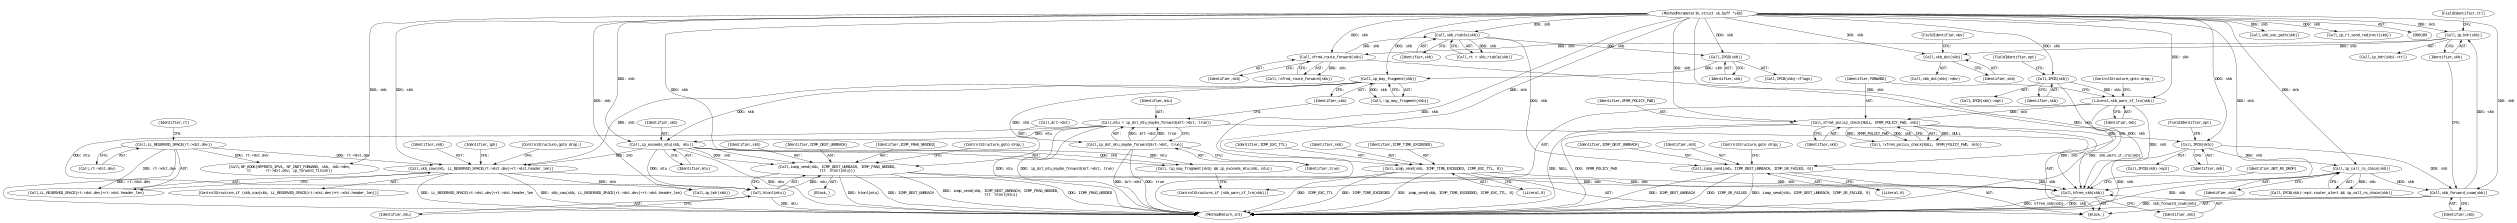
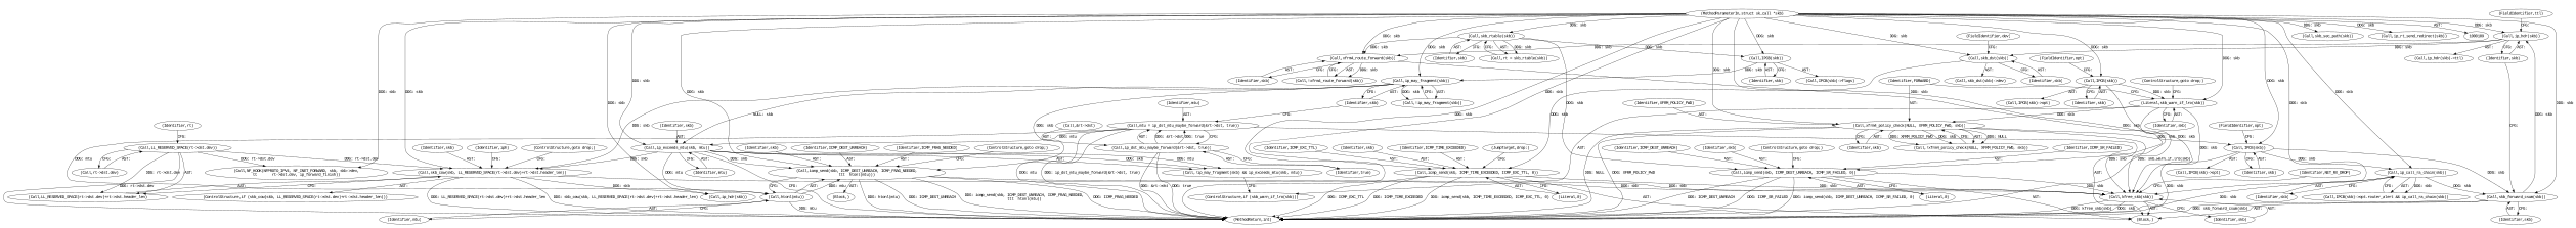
  digraph {
    fontname="Liberation Mono"
    node [fontname="Liberation Mono"]
    edge [fontname="Liberation Mono"]
    n1 [label="(Call,kfree_skb(skb))"]
    n2 [label="(Identifier,skb)"]
    n3 [label="(MethodReturn,int)"]
    n4 [label="(Block,)"]
    n5 [label="(Call,skb_cow(skb, LL_RESERVED_SPACE(rt->dst.dev)+rt->dst.header_len))"]
    n6 [label="(ControlStructure,if (skb_cow(skb, LL_RESERVED_SPACE(rt->dst.dev)+rt->dst.header_len)))"]
    n7 [label="(Call,ip_hdr(skb))"]
    n8 [label="(Call,LL_RESERVED_SPACE(rt->dst.dev)+rt->dst.header_len)"]
    n9 [label="(Call,ip_exceeds_mtu(skb, mtu))"]
    n10 [label="(Call,icmp_send(skb, ICMP_DEST_UNREACH, ICMP_FRAG_NEEDED,\n\t\t\t  htonl(mtu)))"]
    n11 [label="(Call,htonl(mtu))"]
    n12 [label="(Identifier,mtu)"]
    n13 [label="(Call,!ip_may_fragment(skb) && ip_exceeds_mtu(skb, mtu))"]
    n14 [label="(Block,)"]
    n15 [label="(Identifier,mtu)"]
    n16 [label="(ControlStructure,if (skb_warn_if_lro(skb)))"]
    n17 [label="(Call,ip_may_fragment(skb))"]
    n18 [label="(Call,!ip_may_fragment(skb))"]
    n19 [label="(Identifier,skb)"]
    n20 [label="(Call,mtu = ip_dst_mtu_maybe_forward(&rt->dst, true))"]
    n21 [label="(Call,IPCB(skb))"]
    n22 [label="(Identifier,skb)"]
    n23 [label="(Call,IPCB(skb)->flags)"]
    n24 [label="(Call,skb_rtable(skb))"]
    n25 [label="(Call,icmp_send(skb, ICMP_DEST_UNREACH, ICMP_SR_FAILED, 0))"]
    n26 [label="(Identifier,skb)"]
    n27 [label="(Call,rt = skb_rtable(skb))"]
    n28 [label="(Literal,0)"]
    n29 [label="(Call,xfrm4_route_forward(skb))"]
    n30 [label="(Identifier,skb)"]
    n31 [label="(Call,!xfrm4_route_forward(skb))"]
    n32 [label="(Call,ip_hdr(skb))"]
    n33 [label="(Call,skb_dst(skb))"]
    n34 [label="(Identifier,skb)"]
    n35 [label="(Call,ip_hdr(skb)->ttl)"]
    n36 [label="(Call,icmp_send(skb, ICMP_TIME_EXCEEDED, ICMP_EXC_TTL, 0))"]
    n37 [label="(Call,skb_dst(skb)->dev)"]
    n38 [label="(Identifier,skb)"]
    n39 [label="(Call,skb_forward_csum(skb))"]
    n40 [label="(Identifier,skb)"]
    n41 [label="(Call,ip_call_ra_chain(skb))"]
    n42 [label="(Call,IPCB(skb)->opt.router_alert && ip_call_ra_chain(skb))"]
    n43 [label="(Identifier,skb)"]
    n44 [label="(Call,IPCB(skb))"]
    n45 [label="(Call,IPCB(skb)->opt)"]
    n46 [label="(Identifier,skb)"]
    n47 [label="(Call,xfrm4_policy_check(NULL, XFRM_POLICY_FWD, skb))"]
    n48 [label="(Identifier,skb)"]
    n49 [label="(Call,!xfrm4_policy_check(NULL, XFRM_POLICY_FWD, skb))"]
    n50 [label="(Literal,skb_warn_if_lro(skb))"]
    n51 [label="(Identifier,skb)"]
    n52 [label="(Call,IPCB(skb))"]
    n53 [label="(Call,IPCB(skb)->opt)"]
    n54 [label="(Identifier,skb)"]
-   n55 [label="(MethodParameterIn,struct sk_buff *skb)"]
+   n55 [label="(MethodParameterIn,struct sk_call *skb)"]
    n56 [label="(Call,NF_HOOK(NFPROTO_IPV4, NF_INET_FORWARD, skb, skb->dev,\n\t\t       rt->dst.dev, ip_forward_finish))"]
    n57 [label="(Call,skb_sec_path(skb))"]
    n58 [label="(Call,ip_rt_send_redirect(skb))"]
    1000109
    n60 [label="(Literal,0)"]
    n61 [label="(Call,ip_dst_mtu_maybe_forward(&rt->dst, true))"]
    n62 [label="(Identifier,true)"]
    n63 [label="(Call,LL_RESERVED_SPACE(rt->dst.dev))"]
    n64 [label="(Call,rt->dst.dev)"]
    n65 [label="(FieldIdentifier,dev)"]
    n66 [label="(FieldIdentifier,ttl)"]
    n67 [label="(Identifier,ICMP_EXC_TTL)"]
    n68 [label="(Identifier,skb)"]
    n69 [label="(Identifier,skb)"]
+   n70 [label="(Identifier,ICMP_SR_FAILED)"]
    n71 [label="(Identifier,rt)"]
    n72 [label="(Identifier,XFRM_POLICY_FWD)"]
    n73 [label="(Identifier,ICMP_TIME_EXCEEDED)"]
    n74 [label="(Identifier,ICMP_DEST_UNREACH)"]
    n75 [label="(ControlStructure,goto drop;)"]
    n76 [label="(Identifier,ICMP_DEST_UNREACH)"]
    n77 [label="(Identifier,skb)"]
    n78 [label="(ControlStructure,goto drop;)"]
+   n79 [label="(JumpTarget,drop:)"]
    n80 [label="(FieldIdentifier,opt)"]
    n81 [label="(FieldIdentifier,opt)"]
    n82 [label="(Identifier,ICMP_FRAG_NEEDED)"]
    n83 [label="(Call,&rt->dst)"]
    n84 [label="(Identifier,FORWARD)"]
    n85 [label="(Identifier,skb)"]
    n86 [label="(ControlStructure,goto drop;)"]
    n87 [label="(Identifier,skb)"]
    n88 [label="(Identifier,iph)"]
    n89 [label="(Identifier,NET_RX_DROP)"]
    n90 [label="(Identifier,mtu)"]
    n91 [label="(ControlStructure,goto drop;)"]
    n1 -> n2 [label="CFG: "]
    n1 -> n3 [label="DDG: kfree_skb(skb)"]
    n1 -> n3 [label="DDG: skb"]
    n1 -> n4 [label="AST: "]
    n2 -> n1 [label="AST: "]
    n5 -> n1 [label="DDG: skb"]
    n5 -> n3 [label="DDG: LL_RESERVED_SPACE(rt->dst.dev)+rt->dst.header_len"]
    n5 -> n3 [label="DDG: skb_cow(skb, LL_RESERVED_SPACE(rt->dst.dev)+rt->dst.header_len)"]
    n5 -> n6 [label="AST: "]
    n5 -> n7 [label="DDG: skb"]
    n5 -> n8 [label="CFG: "]
    n8 -> n5 [label="AST: "]
-   n9 -> n3 [label="DDG: mtu"]
+   n9 -> n3 [label="CFG: "]
    n9 -> n5 [label="DDG: skb"]
    n9 -> n10 [label="DDG: skb"]
    n9 -> n11 [label="DDG: mtu"]
    n9 -> n12 [label="CFG: "]
    n9 -> n13 [label="AST: "]
    n9 -> n13 [label="DDG: skb"]
    n9 -> n13 [label="DDG: mtu"]
    n10 -> n1 [label="DDG: skb"]
    n10 -> n3 [label="DDG: htonl(mtu)"]
    n10 -> n3 [label="DDG: ICMP_DEST_UNREACH"]
    n10 -> n3 [label="DDG: icmp_send(skb, ICMP_DEST_UNREACH, ICMP_FRAG_NEEDED,\n\t\t\t  htonl(mtu))"]
    n10 -> n3 [label="DDG: ICMP_FRAG_NEEDED"]
    n10 -> n11 [label="CFG: "]
    n10 -> n14 [label="AST: "]
    n11 -> n3 [label="DDG: mtu"]
    n11 -> n10 [label="AST: "]
    n11 -> n10 [label="DDG: mtu"]
    n11 -> n15 [label="CFG: "]
    n12 -> n9 [label="AST: "]
    n13 -> n16 [label="CFG: "]
    n15 -> n11 [label="AST: "]
    n17 -> n5 [label="DDG: skb"]
-   n17 -> n9 [label="DDG: skb"]
+   n17 -> n9 [label="NULL: skb"]
    n17 -> n10 [label="DDG: skb"]
    n17 -> n18 [label="AST: "]
    n17 -> n18 [label="DDG: skb"]
    n17 -> n19 [label="CFG: "]
    n18 -> n17 [label="CFG: "]
    n19 -> n17 [label="AST: "]
    n19 -> n20 [label="CFG: "]
    n20 -> n3 [label="DDG: mtu"]
    n20 -> n3 [label="DDG: ip_dst_mtu_maybe_forward(&rt->dst, true)"]
    n20 -> n4 [label="AST: "]
    n20 -> n9 [label="DDG: mtu"]
    n20 -> n11 [label="DDG: mtu"]
    n20 -> n61 [label="CFG: "]
    n21 -> n17 [label="DDG: skb"]
    n21 -> n22 [label="CFG: "]
    n21 -> n23 [label="AST: "]
    n22 -> n21 [label="AST: "]
    n24 -> n21 [label="DDG: skb"]
    n24 -> n25 [label="DDG: skb"]
    n24 -> n26 [label="CFG: "]
    n24 -> n27 [label="AST: "]
    n24 -> n27 [label="DDG: skb"]
    n25 -> n1 [label="DDG: skb"]
    n25 -> n3 [label="DDG: ICMP_SR_FAILED"]
    n25 -> n3 [label="DDG: icmp_send(skb, ICMP_DEST_UNREACH, ICMP_SR_FAILED, 0)"]
    n25 -> n3 [label="DDG: ICMP_DEST_UNREACH"]
    n25 -> n4 [label="AST: "]
    n25 -> n28 [label="CFG: "]
    n26 -> n24 [label="AST: "]
    n27 -> n24 [label="CFG: "]
    n28 -> n25 [label="AST: "]
    n29 -> n1 [label="DDG: skb"]
-   n29 -> n24 [label="DDG: skb"]
+   n24 -> n29 [label="DDG: skb"]
    n29 -> n30 [label="CFG: "]
    n29 -> n31 [label="AST: "]
    n29 -> n31 [label="DDG: skb"]
    n30 -> n29 [label="AST: "]
    n31 -> n29 [label="CFG: "]
    n32 -> n29 [label="DDG: skb"]
    n32 -> n33 [label="DDG: skb"]
    n32 -> n34 [label="CFG: "]
    n32 -> n35 [label="AST: "]
+   n33 -> n36 [label="DDG: skb"]
    n33 -> n37 [label="AST: "]
    n33 -> n38 [label="CFG: "]
    n34 -> n32 [label="AST: "]
    n34 -> n39 [label="CFG: "]
    n36 -> n1 [label="DDG: skb"]
    n36 -> n3 [label="DDG: ICMP_EXC_TTL"]
    n36 -> n3 [label="DDG: ICMP_TIME_EXCEEDED"]
    n36 -> n3 [label="DDG: icmp_send(skb, ICMP_TIME_EXCEEDED, ICMP_EXC_TTL, 0)"]
    n36 -> n4 [label="AST: "]
    n36 -> n60 [label="CFG: "]
    n38 -> n33 [label="AST: "]
    n39 -> n3 [label="DDG: skb_forward_csum(skb)"]
    n39 -> n4 [label="AST: "]
    n39 -> n32 [label="DDG: skb"]
    n39 -> n40 [label="CFG: "]
    n40 -> n39 [label="AST: "]
    n41 -> n3 [label="DDG: skb"]
    n41 -> n39 [label="DDG: skb"]
    n41 -> n42 [label="AST: "]
    n41 -> n42 [label="DDG: skb"]
    n41 -> n43 [label="CFG: "]
    n42 -> n41 [label="CFG: "]
    n43 -> n41 [label="AST: "]
    n44 -> n3 [label="DDG: skb"]
    n44 -> n39 [label="DDG: skb"]
    n44 -> n41 [label="DDG: skb"]
    n44 -> n45 [label="AST: "]
    n44 -> n46 [label="CFG: "]
    n46 -> n44 [label="AST: "]
    n47 -> n1 [label="DDG: skb"]
    n47 -> n3 [label="DDG: XFRM_POLICY_FWD"]
    n47 -> n3 [label="DDG: NULL"]
    n47 -> n44 [label="DDG: skb"]
    n47 -> n48 [label="CFG: "]
    n47 -> n49 [label="AST: "]
    n47 -> n49 [label="DDG: NULL"]
    n47 -> n49 [label="DDG: XFRM_POLICY_FWD"]
    n47 -> n49 [label="DDG: skb"]
    n48 -> n47 [label="AST: "]
    n49 -> n47 [label="CFG: "]
    n50 -> n1 [label="DDG: skb"]
    n50 -> n3 [label="DDG: skb_warn_if_lro(skb)"]
    n50 -> n16 [label="AST: "]
    n50 -> n47 [label="DDG: skb"]
    n50 -> n51 [label="CFG: "]
    n51 -> n50 [label="AST: "]
    n52 -> n1 [label="DDG: skb"]
    n52 -> n50 [label="DDG: skb"]
    n52 -> n53 [label="AST: "]
    n52 -> n54 [label="CFG: "]
    n54 -> n52 [label="AST: "]
    n55 -> n1 [label="DDG: skb"]
    n55 -> n3 [label="DDG: skb"]
    n55 -> n5 [label="DDG: skb"]
    n55 -> n7 [label="DDG: skb"]
    n55 -> n9 [label="DDG: skb"]
    n55 -> n10 [label="DDG: skb"]
    n55 -> n17 [label="DDG: skb"]
    n55 -> n21 [label="DDG: skb"]
    n55 -> n24 [label="DDG: skb"]
    n55 -> n25 [label="DDG: skb"]
    n55 -> n29 [label="DDG: skb"]
    n55 -> n32 [label="DDG: skb"]
    n55 -> n33 [label="DDG: skb"]
    n55 -> n36 [label="DDG: skb"]
    n55 -> n39 [label="DDG: skb"]
    n55 -> n41 [label="DDG: skb"]
    n55 -> n44 [label="DDG: skb"]
    n55 -> n47 [label="DDG: skb"]
    n55 -> n50 [label="DDG: skb"]
    n55 -> n52 [label="DDG: skb"]
    n55 -> n56 [label="DDG: skb"]
    n55 -> n57 [label="DDG: skb"]
    n55 -> n58 [label="DDG: skb"]
    n55 -> 1000109 [label="AST: "]
    n60 -> n36 [label="AST: "]
    n61 -> n3 [label="DDG: true"]
    n61 -> n3 [label="DDG: &rt->dst"]
    n61 -> n20 [label="AST: "]
    n61 -> n20 [label="DDG: &rt->dst"]
    n61 -> n20 [label="DDG: true"]
    n61 -> n62 [label="CFG: "]
    n62 -> n61 [label="AST: "]
    n63 -> n3 [label="DDG: rt->dst.dev"]
    n63 -> n5 [label="DDG: rt->dst.dev"]
    n63 -> n8 [label="AST: "]
    n63 -> n8 [label="DDG: rt->dst.dev"]
    n63 -> n56 [label="DDG: rt->dst.dev"]
    n63 -> n64 [label="CFG: "]
    n64 -> n63 [label="AST: "]
    n65 -> n33 [label="CFG: "]
    n66 -> n32 [label="CFG: "]
    n67 -> n36 [label="AST: "]
    n68 -> n9 [label="AST: "]
    n69 -> n36 [label="AST: "]
+   n70 -> n25 [label="AST: "]
    n71 -> n63 [label="CFG: "]
    n72 -> n47 [label="AST: "]
    n73 -> n36 [label="AST: "]
    n74 -> n25 [label="AST: "]
    n75 -> n50 [label="CFG: "]
    n76 -> n10 [label="AST: "]
    n77 -> n25 [label="AST: "]
    n78 -> n25 [label="CFG: "]
+   n79 -> n36 [label="CFG: "]
    n80 -> n52 [label="CFG: "]
    n81 -> n44 [label="CFG: "]
    n82 -> n10 [label="AST: "]
    n83 -> n61 [label="AST: "]
    n84 -> n47 [label="AST: "]
    n84 -> n50 [label="CFG: "]
    n85 -> n5 [label="AST: "]
    n86 -> n10 [label="CFG: "]
    n87 -> n10 [label="AST: "]
    n88 -> n5 [label="CFG: "]
    n89 -> n1 [label="CFG: "]
    n90 -> n20 [label="AST: "]
    n91 -> n5 [label="CFG: "]
  }
